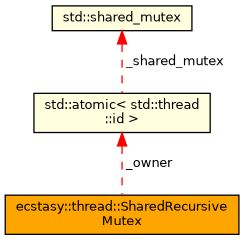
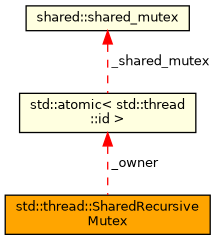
  digraph {
    node [color=black fillcolor=lightyellow fontname=Helvetica fontsize=10 shape=record style=filled]
    edge [color=red dir=back fontname=Helvetica fontsize=10 labelfontname=Helvetica labelfontsize=10 style=dashed]
-   n1 [fillcolor=orange fontcolor=black height=0.2 label="ecstasy::thread::SharedRecursive\lMutex" width=0.4]
+   n1 [fillcolor=orange fontcolor=black height=0.2 label="std::thread::SharedRecursive\lMutex" width=0.4]
    n2 [height=0.2 label="std::atomic\< std::thread\l::id \>" width=0.4]
-   n3 [height=0.2 label="std::shared_mutex" width=0.4]
+   n3 [height=0.2 label="shared::shared_mutex" width=0.4]
    n2 -> n1 [label=" _owner"]
    n3 -> n2 [label=" _shared_mutex"]
  }
